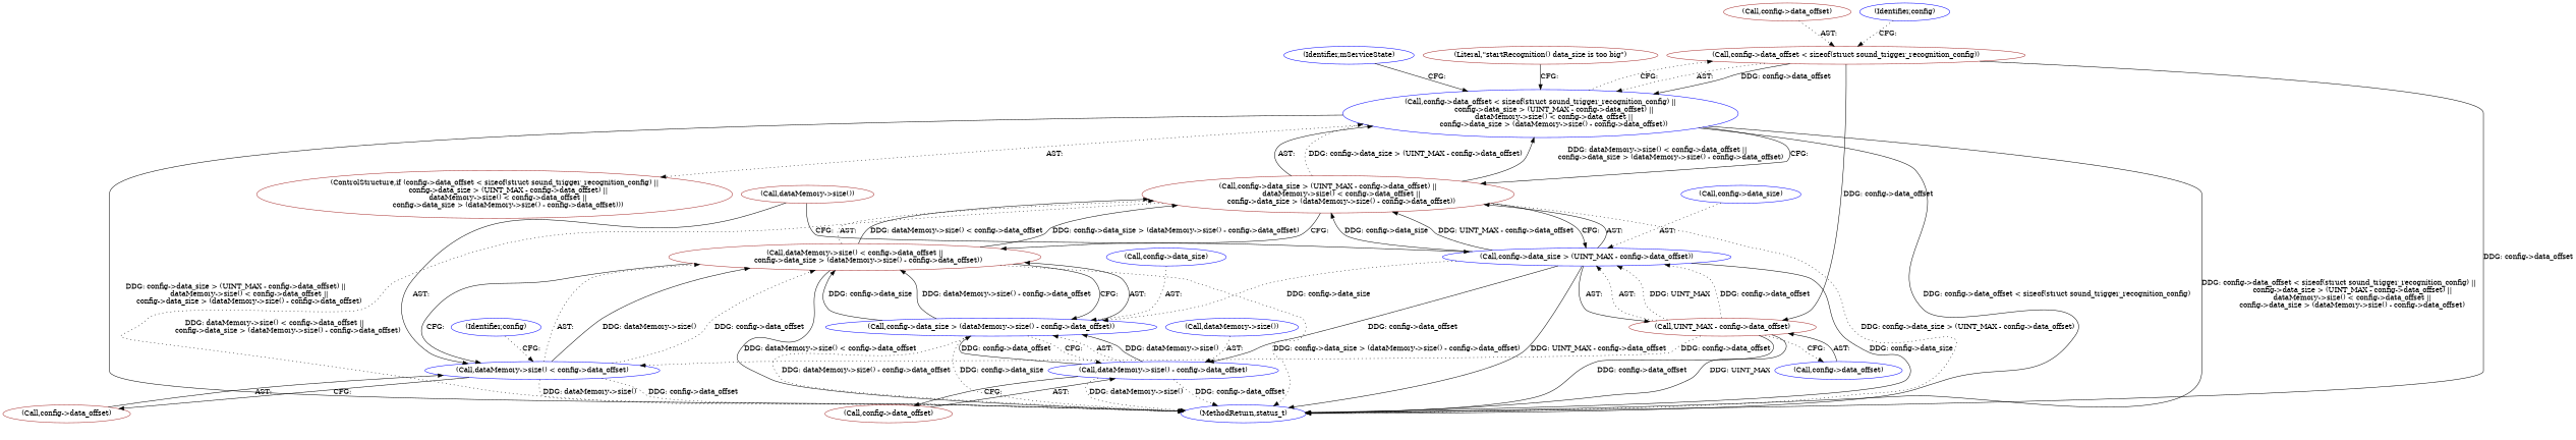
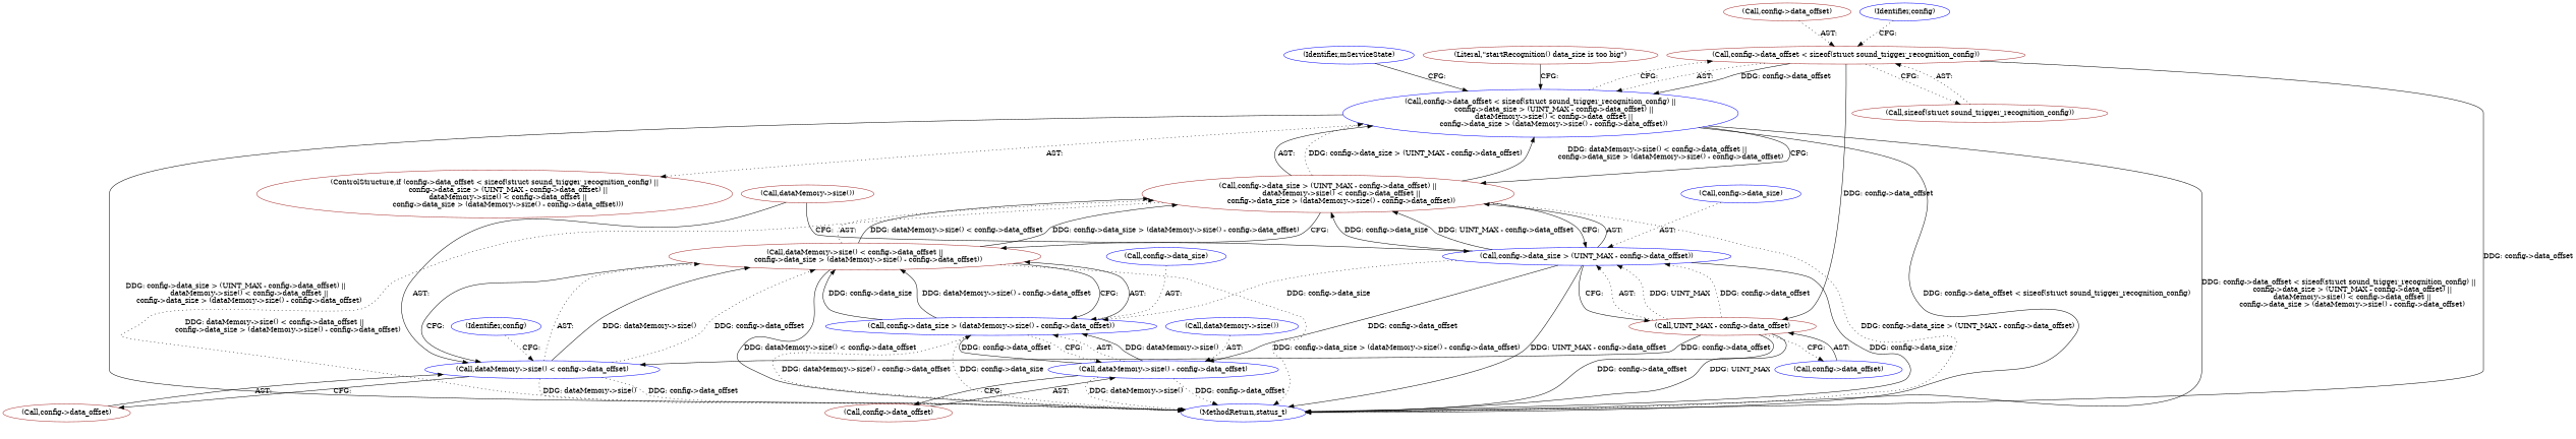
  digraph {
    node [color=blue]
    edge [style=solid]
    n1 [color=brown label="(Call,config->data_offset < sizeof(struct sound_trigger_recognition_config))"]
    n2 [label="(Call,config->data_offset < sizeof(struct sound_trigger_recognition_config) ||\n            config->data_size > (UINT_MAX - config->data_offset) ||\n            dataMemory->size() < config->data_offset ||\n            config->data_size > (dataMemory->size() - config->data_offset))"]
    n3 [color=brown label="(Call,UINT_MAX - config->data_offset)"]
+   n4 [color=brown label="(Call,sizeof(struct sound_trigger_recognition_config))"]
    n5 [label="(MethodReturn,status_t)"]
    n6 [color=brown label="(Call,config->data_size > (UINT_MAX - config->data_offset) ||\n            dataMemory->size() < config->data_offset ||\n            config->data_size > (dataMemory->size() - config->data_offset))"]
    n7 [color=brown label="(ControlStructure,if (config->data_offset < sizeof(struct sound_trigger_recognition_config) ||\n            config->data_size > (UINT_MAX - config->data_offset) ||\n            dataMemory->size() < config->data_offset ||\n            config->data_size > (dataMemory->size() - config->data_offset)))"]
    n8 [label="(Call,config->data_size > (UINT_MAX - config->data_offset))"]
    n9 [label="(Call,dataMemory->size() < config->data_offset)"]
    n10 [label="(Call,config->data_offset)"]
    n11 [color=brown label="(Call,dataMemory->size() < config->data_offset ||\n            config->data_size > (dataMemory->size() - config->data_offset))"]
    n12 [label="(Call,config->data_size > (dataMemory->size() - config->data_offset))"]
    n13 [label="(Call,dataMemory->size() - config->data_offset)"]
    n14 [color=brown label="(Call,config->data_offset)"]
    n15 [color=brown label="(Call,config->data_offset)"]
    n16 [label="(Call,config->data_size)"]
    n17 [label="(Call,config->data_size)"]
    n18 [label="(Identifier,mServiceState)"]
    n19 [label="(Call,dataMemory->size())"]
    n20 [color=brown label="(Call,config->data_offset)"]
    n21 [color=brown label="(Call,dataMemory->size())"]
    n22 [label="(Identifier,config)"]
    n23 [color=brown label="(Literal,\"startRecognition() data_size is too big\")"]
    n24 [label="(Identifier,config)"]
    n1 -> n2 [label="AST: " style=dotted]
    n1 -> n2 [label="DDG: config->data_offset"]
    n1 -> n3 [label="DDG: config->data_offset"]
+   n1 -> n4 [label="CFG: " style=dotted]
    n1 -> n5 [label="DDG: config->data_offset"]
    n2 -> n1 [label="CFG: " style=dotted]
    n2 -> n5 [label="DDG: config->data_size > (UINT_MAX - config->data_offset) ||\n            dataMemory->size() < config->data_offset ||\n            config->data_size > (dataMemory->size() - config->data_offset)"]
    n2 -> n5 [label="DDG: config->data_offset < sizeof(struct sound_trigger_recognition_config)"]
    n2 -> n5 [label="DDG: config->data_offset < sizeof(struct sound_trigger_recognition_config) ||\n            config->data_size > (UINT_MAX - config->data_offset) ||\n            dataMemory->size() < config->data_offset ||\n            config->data_size > (dataMemory->size() - config->data_offset)"]
    n2 -> n6 [label="CFG: "]
    n2 -> n7 [label="AST: " style=dotted]
    n3 -> n5 [label="DDG: UINT_MAX"]
    n3 -> n5 [label="DDG: config->data_offset"]
    n3 -> n8 [label="AST: " style=dotted]
    n3 -> n8 [label="DDG: UINT_MAX" style=dotted]
    n3 -> n8 [label="DDG: config->data_offset" style=dotted]
-   n3 -> n9 [label="DDG: config->data_offset" style=dotted]
+   n3 -> n9 [label="DDG: config->data_offset"]
    n3 -> n10 [label="CFG: " style=dotted]
+   n4 -> n1 [label="AST: " style=dotted]
    n6 -> n2 [label="AST: "]
    n6 -> n2 [label="DDG: config->data_size > (UINT_MAX - config->data_offset)" style=dotted]
    n6 -> n2 [label="DDG: dataMemory->size() < config->data_offset ||\n            config->data_size > (dataMemory->size() - config->data_offset)"]
    n6 -> n5 [label="DDG: dataMemory->size() < config->data_offset ||\n            config->data_size > (dataMemory->size() - config->data_offset)" style=dotted]
    n6 -> n5 [label="DDG: config->data_size > (UINT_MAX - config->data_offset)" style=dotted]
    n6 -> n8 [label="CFG: "]
    n6 -> n11 [label="CFG: "]
-   n8 -> n3 [label="AST: "]
+   n8 -> n3 [label="CFG: "]
    n8 -> n5 [label="DDG: config->data_size"]
    n8 -> n5 [label="DDG: UINT_MAX - config->data_offset"]
    n8 -> n6 [label="AST: "]
    n8 -> n6 [label="DDG: config->data_size"]
    n8 -> n6 [label="DDG: UINT_MAX - config->data_offset"]
    n8 -> n12 [label="DDG: config->data_size" style=dotted]
    n8 -> n13 [label="DDG: config->data_offset"]
    n9 -> n5 [label="DDG: dataMemory->size()" style=dotted]
    n9 -> n5 [label="DDG: config->data_offset" style=dotted]
    n9 -> n11 [label="AST: " style=dotted]
    n9 -> n11 [label="DDG: dataMemory->size()"]
    n9 -> n11 [label="DDG: config->data_offset" style=dotted]
    n9 -> n14 [label="CFG: "]
    n10 -> n3 [label="AST: "]
    n11 -> n5 [label="DDG: dataMemory->size() < config->data_offset"]
    n11 -> n5 [label="DDG: config->data_size > (dataMemory->size() - config->data_offset)" style=dotted]
    n11 -> n6 [label="AST: " style=dotted]
    n11 -> n6 [label="DDG: dataMemory->size() < config->data_offset"]
    n11 -> n6 [label="DDG: config->data_size > (dataMemory->size() - config->data_offset)"]
    n11 -> n9 [label="CFG: "]
    n11 -> n12 [label="CFG: "]
    n12 -> n5 [label="DDG: config->data_size" style=dotted]
    n12 -> n5 [label="DDG: dataMemory->size() - config->data_offset" style=dotted]
    n12 -> n11 [label="AST: "]
    n12 -> n11 [label="DDG: config->data_size"]
    n12 -> n11 [label="DDG: dataMemory->size() - config->data_offset"]
    n12 -> n13 [label="CFG: " style=dotted]
    n13 -> n5 [label="DDG: config->data_offset" style=dotted]
    n13 -> n5 [label="DDG: dataMemory->size()" style=dotted]
    n13 -> n12 [label="AST: " style=dotted]
    n13 -> n12 [label="DDG: dataMemory->size()"]
    n13 -> n12 [label="DDG: config->data_offset"]
    n13 -> n15 [label="CFG: "]
    n14 -> n9 [label="AST: "]
    n15 -> n13 [label="AST: "]
    n16 -> n12 [label="AST: " style=dotted]
    n17 -> n8 [label="AST: " style=dotted]
    n18 -> n2 [label="CFG: "]
    n19 -> n13 [label="AST: " style=dotted]
    n20 -> n1 [label="AST: " style=dotted]
    n21 -> n8 [label="CFG: "]
    n21 -> n9 [label="AST: "]
    n22 -> n9 [label="CFG: " style=dotted]
    n23 -> n2 [label="CFG: "]
    n24 -> n1 [label="CFG: " style=dotted]
  }
